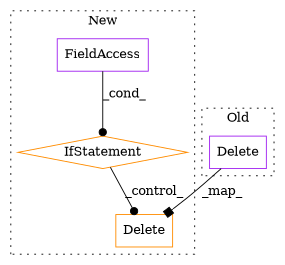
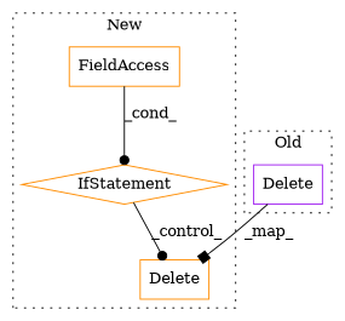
  digraph {
    node [a=32 l=8 shape=box color=darkorange]
    edge [arrowhead=dot]
    n1 [label=Delete s=3217]
    n2 [a=25 l="4,2" label=IfStatement s="3173,3194" shape=diamond]
-   n3 [a=22 l=17 label=FieldAccess s=3177 color=purple]
+   n3 [a=22 l=17 label=FieldAccess s=3177]
    n4 [label=Delete s=3062 color=purple]
    subgraph cluster_1 {
      label=New
      style=dotted
      n1
      n2
      n3
    }
    subgraph cluster_2 {
      label=Old
      style=dotted
      n4
    }
    n2 -> n1 [label=_control_]
    n3 -> n2 [label=_cond_]
    n4 -> n1 [label=_map_ arrowhead=box]
  }
